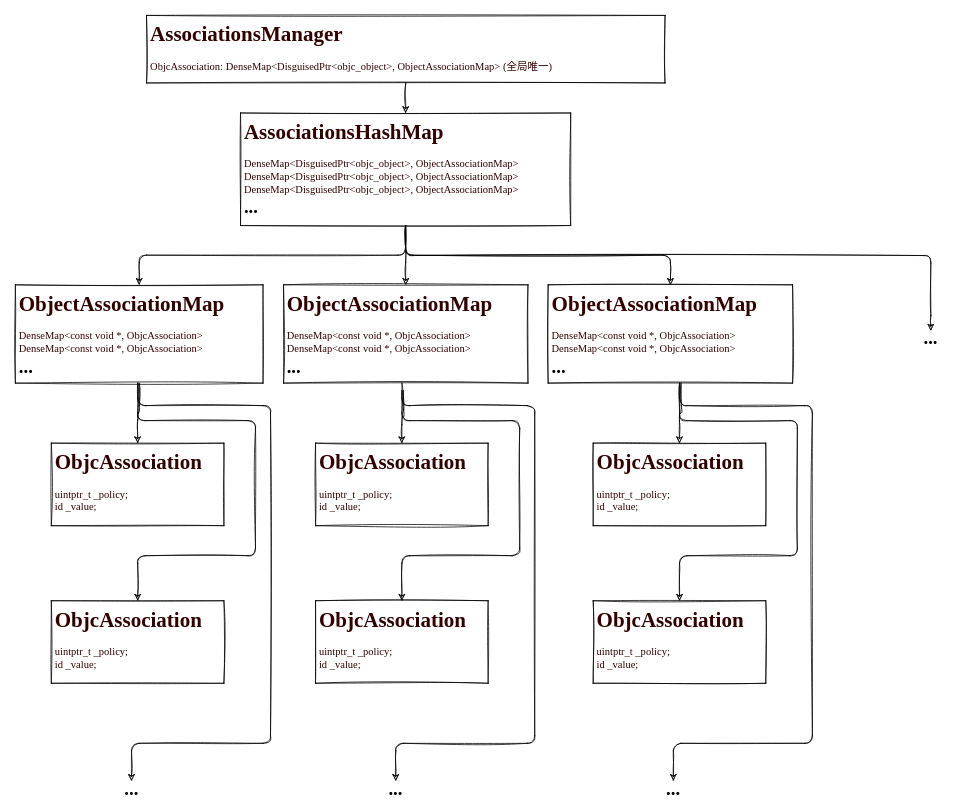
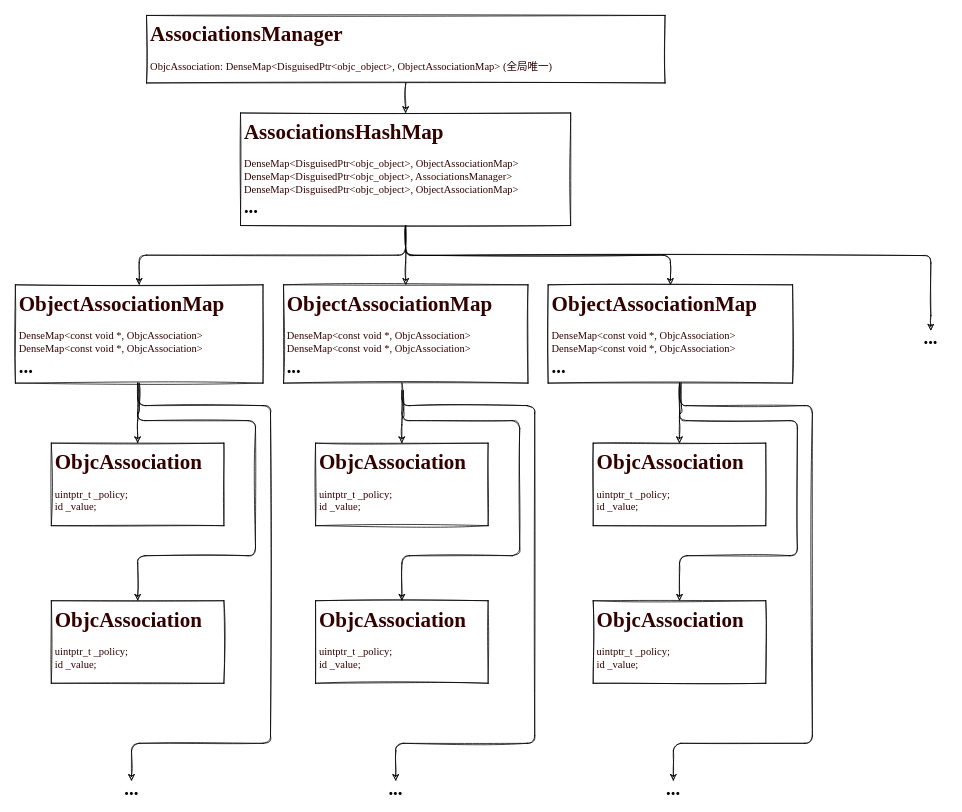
  <mxCell id="0" />
  <mxCell id="1" parent="0" />
  <mxCell id="2" value="" style="edgeStyle=orthogonalEdgeStyle;curved=1;rounded=0;sketch=1;orthogonalLoop=1;jettySize=auto;html=1;fontFamily=Comic Sans MS;fontSize=14;fontColor=#330000;" edge="1" parent="1" source="3" target="8"><mxGeometry relative="1" as="geometry" /></mxCell>
  <mxCell id="3" value="&lt;h1&gt;AssociationsManager&lt;br&gt;&lt;/h1&gt;&lt;p&gt;ObjcAssociation:&amp;nbsp;&lt;span&gt;DenseMap&amp;lt;DisguisedPtr&amp;lt;objc_object&amp;gt;, ObjectAssociationMap&amp;gt; (全局唯一)&lt;/span&gt;&lt;/p&gt;" style="text;html=1;fillColor=none;spacing=5;spacingTop=-20;whiteSpace=wrap;overflow=hidden;rounded=0;sketch=1;fontFamily=Comic Sans MS;fontSize=14;fontColor=#330000;strokeColor=#000000;" vertex="1" parent="1"><mxGeometry x="194.75" y="20" width="691" height="90" as="geometry" /></mxCell>
  <mxCell id="4" value="" style="edgeStyle=orthogonalEdgeStyle;rounded=1;sketch=1;orthogonalLoop=1;jettySize=auto;html=1;fontFamily=Comic Sans MS;fontSize=14;fontColor=#330000;" edge="1" parent="1" source="8" target="12"><mxGeometry relative="1" as="geometry" /></mxCell>
  <mxCell id="5" style="edgeStyle=orthogonalEdgeStyle;rounded=1;sketch=1;orthogonalLoop=1;jettySize=auto;html=1;fontFamily=Comic Sans MS;fontSize=14;fontColor=#330000;" edge="1" parent="1" source="8" target="13"><mxGeometry relative="1" as="geometry" /></mxCell>
  <mxCell id="6" style="edgeStyle=orthogonalEdgeStyle;rounded=1;sketch=1;orthogonalLoop=1;jettySize=auto;html=1;entryX=0.5;entryY=0;entryDx=0;entryDy=0;fontFamily=Comic Sans MS;fontSize=14;fontColor=#330000;" edge="1" parent="1" source="8" target="14"><mxGeometry relative="1" as="geometry" /></mxCell>
  <mxCell id="7" style="edgeStyle=orthogonalEdgeStyle;rounded=1;sketch=1;orthogonalLoop=1;jettySize=auto;html=1;fontFamily=Comic Sans MS;fontSize=14;fontColor=#330000;exitX=0.5;exitY=1;exitDx=0;exitDy=0;" edge="1" parent="1" source="8"><mxGeometry relative="1" as="geometry"><mxPoint x="1240" y="440" as="targetPoint" /><Array as="points"><mxPoint x="540" y="340" /><mxPoint x="1240" y="340" /><mxPoint x="1240" y="430" /></Array></mxGeometry></mxCell>
- <mxCell id="8" value="&lt;h1&gt;&lt;font style=&quot;font-size: 28px&quot;&gt;AssociationsHashMap&lt;/font&gt;&lt;/h1&gt;&lt;div&gt;DenseMap&amp;lt;DisguisedPtr&amp;lt;objc_object&amp;gt;, ObjectAssociationMap&amp;gt;&lt;br&gt;&lt;/div&gt;&lt;div&gt;DenseMap&amp;lt;DisguisedPtr&amp;lt;objc_object&amp;gt;, ObjectAssociationMap&amp;gt;&lt;br&gt;&lt;/div&gt;&lt;div&gt;DenseMap&amp;lt;DisguisedPtr&amp;lt;objc_object&amp;gt;, ObjectAssociationMap&amp;gt;&lt;br&gt;&lt;/div&gt;&lt;div&gt;&lt;b style=&quot;color: rgb(0 , 0 , 0) ; font-size: 25px ; text-align: center&quot;&gt;...&lt;/b&gt;&lt;br&gt;&lt;/div&gt;" style="text;html=1;fillColor=none;spacing=5;spacingTop=-20;whiteSpace=wrap;overflow=hidden;rounded=0;sketch=1;fontFamily=Comic Sans MS;fontSize=14;fontColor=#330000;strokeColor=#000000;" vertex="1" parent="1"><mxGeometry x="320" y="150" width="440" height="150" as="geometry" /></mxCell>
+ <mxCell id="8" value="&lt;h1&gt;&lt;font style=&quot;font-size: 28px&quot;&gt;AssociationsHashMap&lt;/font&gt;&lt;/h1&gt;&lt;div&gt;DenseMap&amp;lt;DisguisedPtr&amp;lt;objc_object&amp;gt;, ObjectAssociationMap&amp;gt;&lt;br&gt;&lt;/div&gt;&lt;div&gt;DenseMap&amp;lt;DisguisedPtr&amp;lt;objc_object&amp;gt;, AssociationsManager&amp;gt;&lt;br&gt;&lt;/div&gt;&lt;div&gt;DenseMap&amp;lt;DisguisedPtr&amp;lt;objc_object&amp;gt;, ObjectAssociationMap&amp;gt;&lt;br&gt;&lt;/div&gt;&lt;div&gt;&lt;b style=&quot;color: rgb(0 , 0 , 0) ; font-size: 25px ; text-align: center&quot;&gt;...&lt;/b&gt;&lt;br&gt;&lt;/div&gt;" style="text;html=1;fillColor=none;spacing=5;spacingTop=-20;whiteSpace=wrap;overflow=hidden;rounded=0;sketch=1;fontFamily=Comic Sans MS;fontSize=14;fontColor=#330000;strokeColor=#000000;" vertex="1" parent="1"><mxGeometry x="320" y="150" width="440" height="150" as="geometry" /></mxCell>
  <mxCell id="9" value="" style="edgeStyle=orthogonalEdgeStyle;rounded=1;sketch=1;orthogonalLoop=1;jettySize=auto;html=1;fontFamily=Comic Sans MS;fontSize=14;fontColor=#330000;" edge="1" parent="1" source="12" target="16"><mxGeometry relative="1" as="geometry" /></mxCell>
  <mxCell id="10" style="edgeStyle=orthogonalEdgeStyle;rounded=1;sketch=1;orthogonalLoop=1;jettySize=auto;html=1;fontFamily=Comic Sans MS;fontSize=14;fontColor=#330000;" edge="1" parent="1" target="17"><mxGeometry relative="1" as="geometry"><mxPoint x="183" y="510" as="sourcePoint" /><Array as="points"><mxPoint x="183" y="560" /><mxPoint x="340" y="560" /><mxPoint x="340" y="740" /><mxPoint x="183" y="740" /></Array></mxGeometry></mxCell>
  <mxCell id="11" style="edgeStyle=orthogonalEdgeStyle;rounded=1;sketch=1;orthogonalLoop=1;jettySize=auto;html=1;fontFamily=Comic Sans MS;fontSize=14;fontColor=#330000;entryX=0.5;entryY=0;entryDx=0;entryDy=0;" edge="1" parent="1" source="12" target="18"><mxGeometry relative="1" as="geometry"><mxPoint x="180" y="1020" as="targetPoint" /><Array as="points"><mxPoint x="183" y="540" /><mxPoint x="360" y="540" /><mxPoint x="360" y="990" /><mxPoint x="175" y="990" /></Array></mxGeometry></mxCell>
  <mxCell id="12" value="&lt;h1&gt;ObjectAssociationMap&lt;br&gt;&lt;/h1&gt;&lt;div&gt;DenseMap&amp;lt;const void *, ObjcAssociation&amp;gt;&lt;br&gt;&lt;/div&gt;&lt;div&gt;DenseMap&amp;lt;const void *, ObjcAssociation&amp;gt;&lt;/div&gt;&lt;div&gt;&lt;b style=&quot;color: rgb(0 , 0 , 0) ; font-size: 25px ; text-align: center&quot;&gt;...&lt;/b&gt;&lt;br&gt;&lt;/div&gt;" style="text;html=1;fillColor=none;spacing=5;spacingTop=-20;whiteSpace=wrap;overflow=hidden;rounded=0;sketch=1;fontFamily=Comic Sans MS;fontSize=14;fontColor=#330000;strokeColor=#000000;" vertex="1" parent="1"><mxGeometry x="20" y="379" width="330" height="131" as="geometry" /></mxCell>
  <mxCell id="13" value="&lt;h1&gt;ObjectAssociationMap&lt;br&gt;&lt;/h1&gt;&lt;div&gt;DenseMap&amp;lt;const void *, ObjcAssociation&amp;gt;&lt;br&gt;&lt;/div&gt;&lt;div&gt;DenseMap&amp;lt;const void *, ObjcAssociation&amp;gt;&lt;/div&gt;&lt;div&gt;&lt;b style=&quot;text-align: center ; color: rgb(0 , 0 , 0) ; font-size: 25px&quot;&gt;...&lt;/b&gt;&lt;br&gt;&lt;/div&gt;" style="text;html=1;fillColor=none;spacing=5;spacingTop=-20;whiteSpace=wrap;overflow=hidden;rounded=0;sketch=1;fontFamily=Comic Sans MS;fontSize=14;fontColor=#330000;strokeColor=#000000;" vertex="1" parent="1"><mxGeometry x="377.37" y="379" width="325.75" height="131" as="geometry" /></mxCell>
  <mxCell id="14" value="&lt;h1&gt;ObjectAssociationMap&lt;br&gt;&lt;/h1&gt;&lt;div&gt;DenseMap&amp;lt;const void *, ObjcAssociation&amp;gt;&lt;br&gt;&lt;/div&gt;&lt;div&gt;DenseMap&amp;lt;const void *, ObjcAssociation&amp;gt;&lt;/div&gt;&lt;div&gt;&lt;b style=&quot;text-align: center ; color: rgb(0 , 0 , 0) ; font-size: 25px&quot;&gt;...&lt;/b&gt;&lt;br&gt;&lt;/div&gt;" style="text;html=1;fillColor=none;spacing=5;spacingTop=-20;whiteSpace=wrap;overflow=hidden;rounded=0;sketch=1;fontFamily=Comic Sans MS;fontSize=14;fontColor=#330000;strokeColor=#000000;" vertex="1" parent="1"><mxGeometry x="730" y="379" width="325.75" height="131" as="geometry" /></mxCell>
  <mxCell id="15" value="&lt;font style=&quot;font-size: 25px&quot; face=&quot;Comic Sans MS&quot;&gt;&lt;b&gt;...&lt;/b&gt;&lt;/font&gt;" style="text;html=1;strokeColor=none;fillColor=none;align=center;verticalAlign=middle;whiteSpace=wrap;rounded=0;" vertex="1" parent="1"><mxGeometry x="1220" y="440" width="40" height="20" as="geometry" /></mxCell>
  <mxCell id="16" value="&lt;h1&gt;ObjcAssociation&lt;br&gt;&lt;/h1&gt;&lt;div&gt;&lt;div&gt;uintptr_t _policy;&lt;/div&gt;&lt;div&gt;id _value;&lt;/div&gt;&lt;/div&gt;" style="text;html=1;fillColor=none;spacing=5;spacingTop=-20;whiteSpace=wrap;overflow=hidden;rounded=0;sketch=1;fontFamily=Comic Sans MS;fontSize=14;fontColor=#330000;strokeColor=#000000;" vertex="1" parent="1"><mxGeometry x="67.88" y="590" width="230" height="110" as="geometry" /></mxCell>
  <mxCell id="17" value="&lt;h1&gt;ObjcAssociation&lt;br&gt;&lt;/h1&gt;&lt;div&gt;&lt;div&gt;uintptr_t _policy;&lt;/div&gt;&lt;div&gt;id _value;&lt;/div&gt;&lt;/div&gt;" style="text;html=1;fillColor=none;spacing=5;spacingTop=-20;whiteSpace=wrap;overflow=hidden;rounded=0;sketch=1;fontFamily=Comic Sans MS;fontSize=14;fontColor=#330000;strokeColor=#000000;" vertex="1" parent="1"><mxGeometry x="67.88" y="800" width="230" height="110" as="geometry" /></mxCell>
  <mxCell id="18" value="&lt;b style=&quot;color: rgb(0 , 0 , 0) ; font-size: 25px&quot;&gt;...&lt;/b&gt;" style="text;html=1;strokeColor=none;fillColor=none;align=center;verticalAlign=middle;whiteSpace=wrap;rounded=0;sketch=1;fontFamily=Comic Sans MS;fontSize=14;fontColor=#330000;" vertex="1" parent="1"><mxGeometry x="154.75" y="1040" width="40" height="20" as="geometry" /></mxCell>
  <mxCell id="19" value="" style="edgeStyle=orthogonalEdgeStyle;rounded=1;sketch=1;orthogonalLoop=1;jettySize=auto;html=1;fontFamily=Comic Sans MS;fontSize=14;fontColor=#330000;" edge="1" parent="1" target="22"><mxGeometry relative="1" as="geometry"><mxPoint x="537.12" y="520" as="sourcePoint" /></mxGeometry></mxCell>
  <mxCell id="20" style="edgeStyle=orthogonalEdgeStyle;rounded=1;sketch=1;orthogonalLoop=1;jettySize=auto;html=1;fontFamily=Comic Sans MS;fontSize=14;fontColor=#330000;" edge="1" parent="1" target="23"><mxGeometry relative="1" as="geometry"><mxPoint x="535.12" y="510" as="sourcePoint" /><Array as="points"><mxPoint x="535.12" y="560" /><mxPoint x="692.12" y="560" /><mxPoint x="692.12" y="740" /><mxPoint x="535.12" y="740" /></Array></mxGeometry></mxCell>
  <mxCell id="21" style="edgeStyle=orthogonalEdgeStyle;rounded=1;sketch=1;orthogonalLoop=1;jettySize=auto;html=1;fontFamily=Comic Sans MS;fontSize=14;fontColor=#330000;entryX=0.5;entryY=0;entryDx=0;entryDy=0;" edge="1" parent="1" target="24"><mxGeometry relative="1" as="geometry"><mxPoint x="532.12" y="1020" as="targetPoint" /><mxPoint x="535.12" y="520" as="sourcePoint" /><Array as="points"><mxPoint x="535.12" y="540" /><mxPoint x="712.12" y="540" /><mxPoint x="712.12" y="990" /><mxPoint x="527.12" y="990" /></Array></mxGeometry></mxCell>
  <mxCell id="22" value="&lt;h1&gt;ObjcAssociation&lt;br&gt;&lt;/h1&gt;&lt;div&gt;&lt;div&gt;uintptr_t _policy;&lt;/div&gt;&lt;div&gt;id _value;&lt;/div&gt;&lt;/div&gt;" style="text;html=1;fillColor=none;spacing=5;spacingTop=-20;whiteSpace=wrap;overflow=hidden;rounded=0;sketch=1;fontFamily=Comic Sans MS;fontSize=14;fontColor=#330000;strokeColor=#000000;" vertex="1" parent="1"><mxGeometry x="420" y="590" width="230" height="110" as="geometry" /></mxCell>
  <mxCell id="23" value="&lt;h1&gt;ObjcAssociation&lt;br&gt;&lt;/h1&gt;&lt;div&gt;&lt;div&gt;uintptr_t _policy;&lt;/div&gt;&lt;div&gt;id _value;&lt;/div&gt;&lt;/div&gt;" style="text;html=1;fillColor=none;spacing=5;spacingTop=-20;whiteSpace=wrap;overflow=hidden;rounded=0;sketch=1;fontFamily=Comic Sans MS;fontSize=14;fontColor=#330000;strokeColor=#000000;" vertex="1" parent="1"><mxGeometry x="420" y="800" width="230" height="110" as="geometry" /></mxCell>
  <mxCell id="24" value="&lt;b style=&quot;color: rgb(0 , 0 , 0) ; font-size: 25px&quot;&gt;...&lt;/b&gt;" style="text;html=1;strokeColor=none;fillColor=none;align=center;verticalAlign=middle;whiteSpace=wrap;rounded=0;sketch=1;fontFamily=Comic Sans MS;fontSize=14;fontColor=#330000;" vertex="1" parent="1"><mxGeometry x="506.87" y="1040" width="40" height="20" as="geometry" /></mxCell>
  <mxCell id="25" value="" style="edgeStyle=orthogonalEdgeStyle;rounded=1;sketch=1;orthogonalLoop=1;jettySize=auto;html=1;fontFamily=Comic Sans MS;fontSize=14;fontColor=#330000;" edge="1" parent="1" target="28"><mxGeometry relative="1" as="geometry"><mxPoint x="907.12" y="510" as="sourcePoint" /></mxGeometry></mxCell>
  <mxCell id="26" style="edgeStyle=orthogonalEdgeStyle;rounded=1;sketch=1;orthogonalLoop=1;jettySize=auto;html=1;fontFamily=Comic Sans MS;fontSize=14;fontColor=#330000;" edge="1" parent="1" target="29"><mxGeometry relative="1" as="geometry"><mxPoint x="905.12" y="510" as="sourcePoint" /><Array as="points"><mxPoint x="905.12" y="560" /><mxPoint x="1062.12" y="560" /><mxPoint x="1062.12" y="740" /><mxPoint x="905.12" y="740" /></Array></mxGeometry></mxCell>
  <mxCell id="27" style="edgeStyle=orthogonalEdgeStyle;rounded=1;sketch=1;orthogonalLoop=1;jettySize=auto;html=1;fontFamily=Comic Sans MS;fontSize=14;fontColor=#330000;entryX=0.5;entryY=0;entryDx=0;entryDy=0;" edge="1" parent="1" target="30"><mxGeometry relative="1" as="geometry"><mxPoint x="902.12" y="1020" as="targetPoint" /><mxPoint x="905.12" y="510" as="sourcePoint" /><Array as="points"><mxPoint x="905.12" y="540" /><mxPoint x="1082.12" y="540" /><mxPoint x="1082.12" y="990" /><mxPoint x="897.12" y="990" /></Array></mxGeometry></mxCell>
  <mxCell id="28" value="&lt;h1&gt;ObjcAssociation&lt;br&gt;&lt;/h1&gt;&lt;div&gt;&lt;div&gt;uintptr_t _policy;&lt;/div&gt;&lt;div&gt;id _value;&lt;/div&gt;&lt;/div&gt;" style="text;html=1;fillColor=none;spacing=5;spacingTop=-20;whiteSpace=wrap;overflow=hidden;rounded=0;sketch=1;fontFamily=Comic Sans MS;fontSize=14;fontColor=#330000;strokeColor=#000000;" vertex="1" parent="1"><mxGeometry x="790" y="590" width="230" height="110" as="geometry" /></mxCell>
  <mxCell id="29" value="&lt;h1&gt;ObjcAssociation&lt;br&gt;&lt;/h1&gt;&lt;div&gt;&lt;div&gt;uintptr_t _policy;&lt;/div&gt;&lt;div&gt;id _value;&lt;/div&gt;&lt;/div&gt;" style="text;html=1;fillColor=none;spacing=5;spacingTop=-20;whiteSpace=wrap;overflow=hidden;rounded=0;sketch=1;fontFamily=Comic Sans MS;fontSize=14;fontColor=#330000;strokeColor=#000000;" vertex="1" parent="1"><mxGeometry x="790" y="800" width="230" height="110" as="geometry" /></mxCell>
  <mxCell id="30" value="&lt;b style=&quot;color: rgb(0 , 0 , 0) ; font-size: 25px&quot;&gt;...&lt;/b&gt;" style="text;html=1;strokeColor=none;fillColor=none;align=center;verticalAlign=middle;whiteSpace=wrap;rounded=0;sketch=1;fontFamily=Comic Sans MS;fontSize=14;fontColor=#330000;" vertex="1" parent="1"><mxGeometry x="876.87" y="1040" width="40" height="20" as="geometry" /></mxCell>
